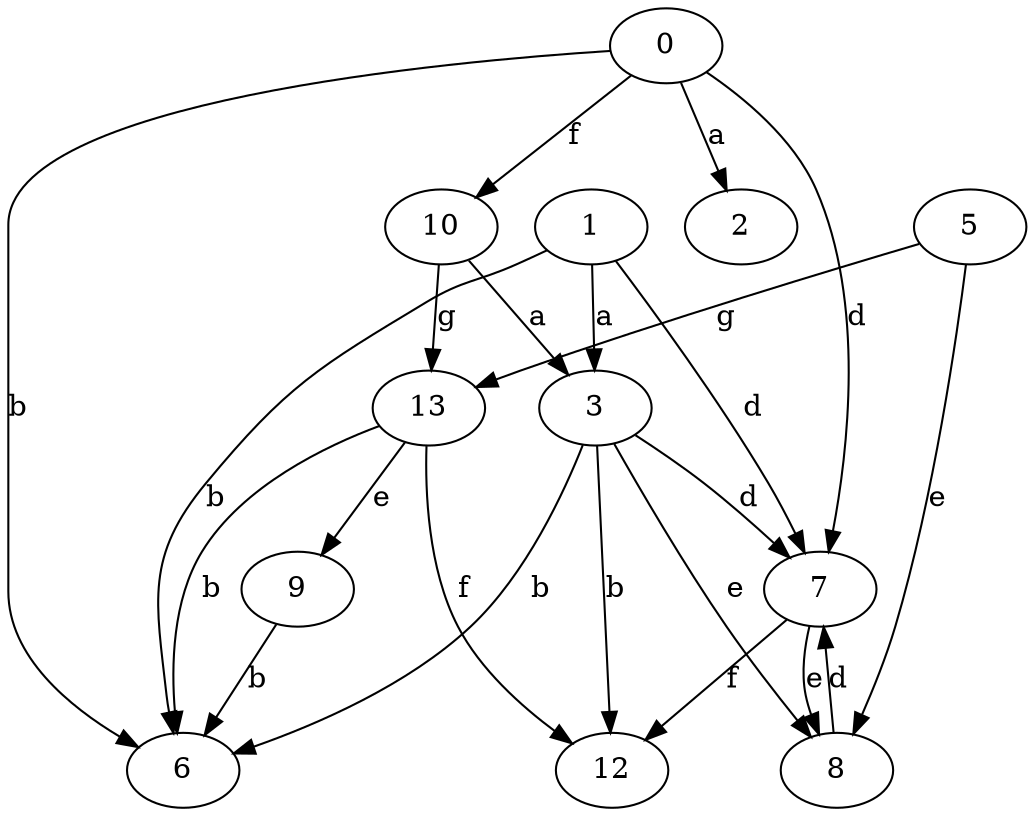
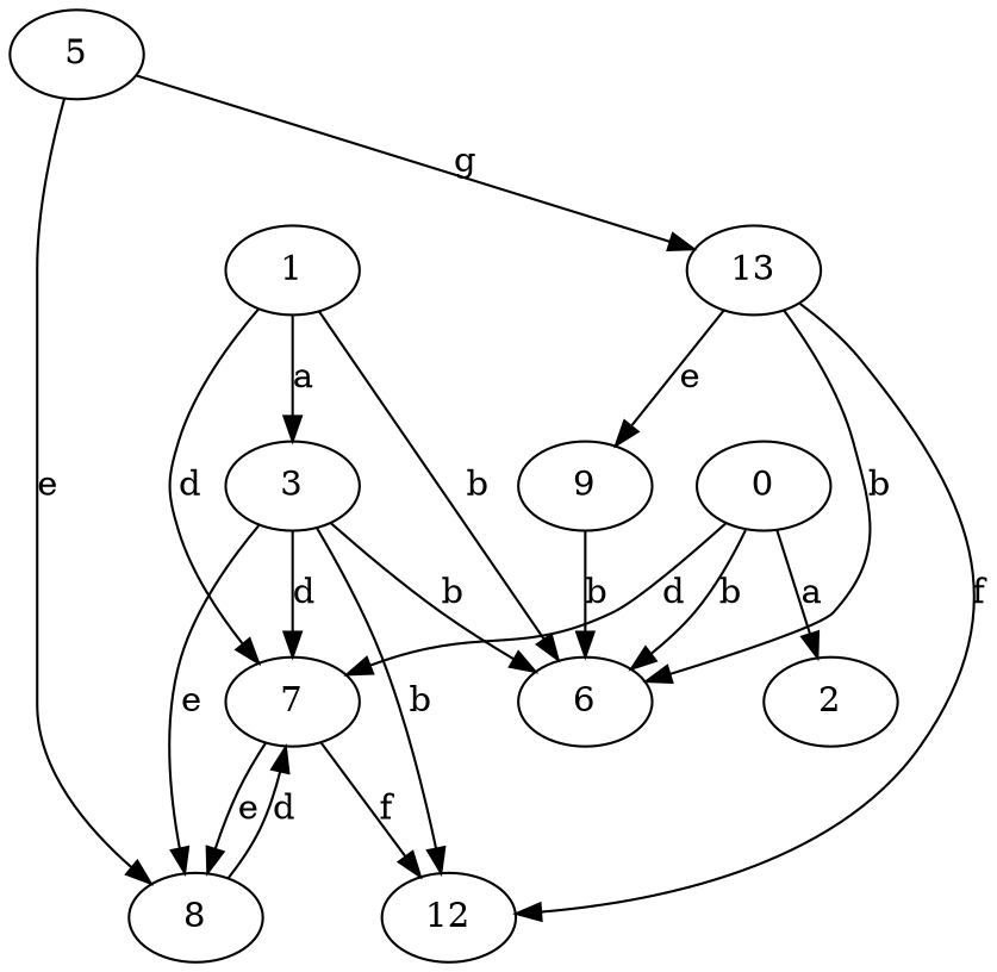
  strict digraph {
    1
    3
    6
    7
    8
    12
    0
    2
-   10
    5
    13
    9
    1 -> 3 [label=a]
    1 -> 6 [label=b]
    1 -> 7 [label=d]
    3 -> 6 [label=b]
    3 -> 7 [label=d]
    3 -> 8 [label=e]
    3 -> 12 [label=b]
    7 -> 8 [label=e]
    7 -> 12 [label=f]
    8 -> 7 [label=d]
    0 -> 6 [label=b]
    0 -> 7 [label=d]
    0 -> 2 [label=a]
-   0 -> 10 [label=f]
-   10 -> 3 [label=a]
-   10 -> 13 [label=g]
    5 -> 8 [label=e]
    5 -> 13 [label=g]
    13 -> 6 [label=b]
    13 -> 12 [label=f]
    13 -> 9 [label=e]
    9 -> 6 [label=b]
  }
